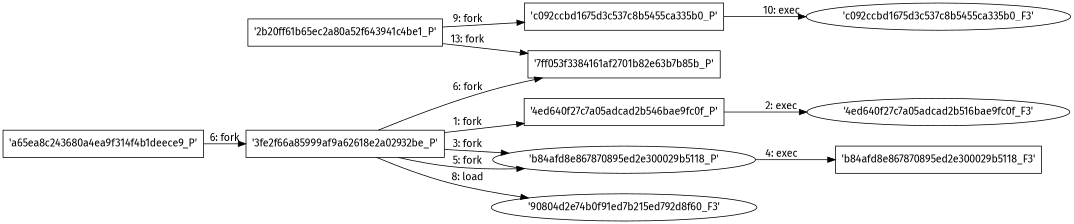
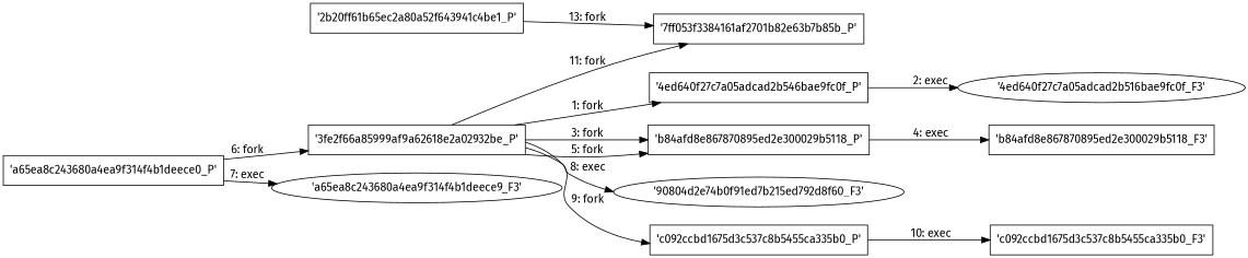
  digraph {
    engine=neato
    fixedsize=false
    fontname="Fira Sans"
    fontsize=10
    nodesep=0.3
    rankdir=LR
    ranksep=0
    splines=true
    node [fontname="Fira Sans" node_type=Process shape=box]
    edge [fontname="Fira Sans"]
    "'3fe2f66a85999af9a62618e2a02932be_P'"
    "'4ed640f27c7a05adcad2b546bae9fc0f_P'"
-   "'b84afd8e867870895ed2e300029b5118_P'" [shape=ellipse]
+   "'b84afd8e867870895ed2e300029b5118_P'"
    "'90804d2e74b0f91ed7b215ed792d8f60_F3'" [node_type=file shape=ellipse]
    "'c092ccbd1675d3c537c8b5455ca335b0_P'"
    "'7ff053f3384161af2701b82e63b7b85b_P'"
    n7 [label="'4ed640f27c7a05adcad2b516bae9fc0f_F3'" node_type=File shape=ellipse]
    "'b84afd8e867870895ed2e300029b5118_F3'" [node_type=File]
-   "'a65ea8c243680a4ea9f314f4b1deece9_P'"
-   "'c092ccbd1675d3c537c8b5455ca335b0_F3'" [node_type=File shape=ellipse]
+   "'a65ea8c243680a4ea9f314f4b1deece9_P'" [label="'a65ea8c243680a4ea9f314f4b1deece0_P'"]
+   "'a65ea8c243680a4ea9f314f4b1deece9_F3'" [node_type=File shape=ellipse]
+   "'c092ccbd1675d3c537c8b5455ca335b0_F3'" [node_type=File]
    "'2b20ff61b65ec2a80a52f643941c4be1_P'"
    "'3fe2f66a85999af9a62618e2a02932be_P'" -> "'4ed640f27c7a05adcad2b546bae9fc0f_P'" [label="1: fork"]
    "'3fe2f66a85999af9a62618e2a02932be_P'" -> "'b84afd8e867870895ed2e300029b5118_P'" [label="3: fork"]
    "'3fe2f66a85999af9a62618e2a02932be_P'" -> "'b84afd8e867870895ed2e300029b5118_P'" [label="5: fork"]
-   "'3fe2f66a85999af9a62618e2a02932be_P'" -> "'90804d2e74b0f91ed7b215ed792d8f60_F3'" [label="8: load"]
-   "'2b20ff61b65ec2a80a52f643941c4be1_P'" -> "'c092ccbd1675d3c537c8b5455ca335b0_P'" [label="9: fork"]
-   "'3fe2f66a85999af9a62618e2a02932be_P'" -> "'7ff053f3384161af2701b82e63b7b85b_P'" [label="6: fork"]
+   "'3fe2f66a85999af9a62618e2a02932be_P'" -> "'90804d2e74b0f91ed7b215ed792d8f60_F3'" [label="8: exec"]
+   "'3fe2f66a85999af9a62618e2a02932be_P'" -> "'c092ccbd1675d3c537c8b5455ca335b0_P'" [label="9: fork"]
+   "'3fe2f66a85999af9a62618e2a02932be_P'" -> "'7ff053f3384161af2701b82e63b7b85b_P'" [label="11: fork"]
    "'4ed640f27c7a05adcad2b546bae9fc0f_P'" -> n7 [label="2: exec"]
    "'b84afd8e867870895ed2e300029b5118_P'" -> "'b84afd8e867870895ed2e300029b5118_F3'" [label="4: exec"]
    "'c092ccbd1675d3c537c8b5455ca335b0_P'" -> "'c092ccbd1675d3c537c8b5455ca335b0_F3'" [label="10: exec"]
    "'a65ea8c243680a4ea9f314f4b1deece9_P'" -> "'3fe2f66a85999af9a62618e2a02932be_P'" [label="6: fork"]
+   "'a65ea8c243680a4ea9f314f4b1deece9_P'" -> "'a65ea8c243680a4ea9f314f4b1deece9_F3'" [label="7: exec"]
    "'2b20ff61b65ec2a80a52f643941c4be1_P'" -> "'7ff053f3384161af2701b82e63b7b85b_P'" [label="13: fork"]
  }
